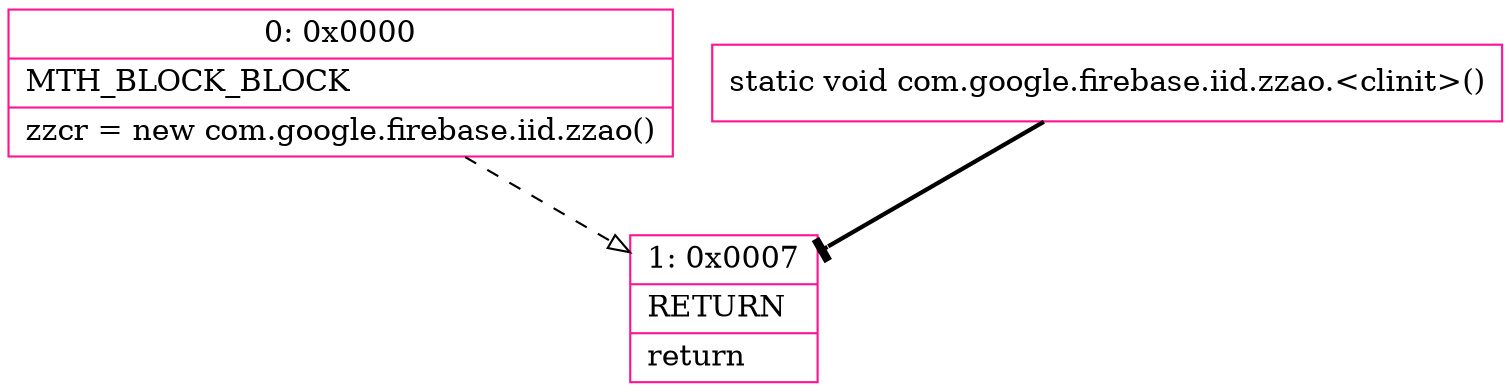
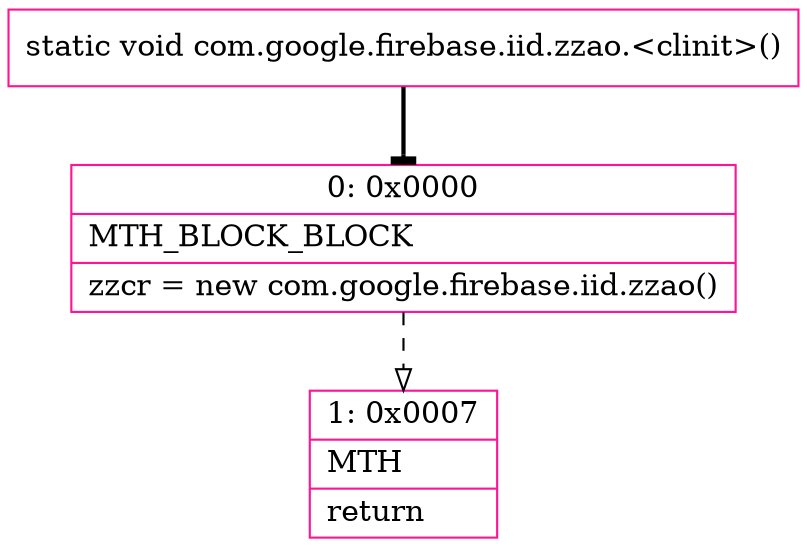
  digraph {
    node [color=deeppink shape=record]
    n1 [label="{0\:\ 0x0000|MTH_BLOCK_BLOCK\l|zzcr = new com.google.firebase.iid.zzao()\l}"]
-   n2 [label="{1\:\ 0x0007|RETURN\l|return\l}"]
+   n2 [label="{1\:\ 0x0007|MTH\l|return\l}"]
    n3 [label="{static void com.google.firebase.iid.zzao.\<clinit\>() }"]
    n1 -> n2 [arrowhead=onormal style=dashed]
-   n3 -> n2 [arrowhead=tee style=bold]
+   n3 -> n1 [arrowhead=tee style=bold]
  }
